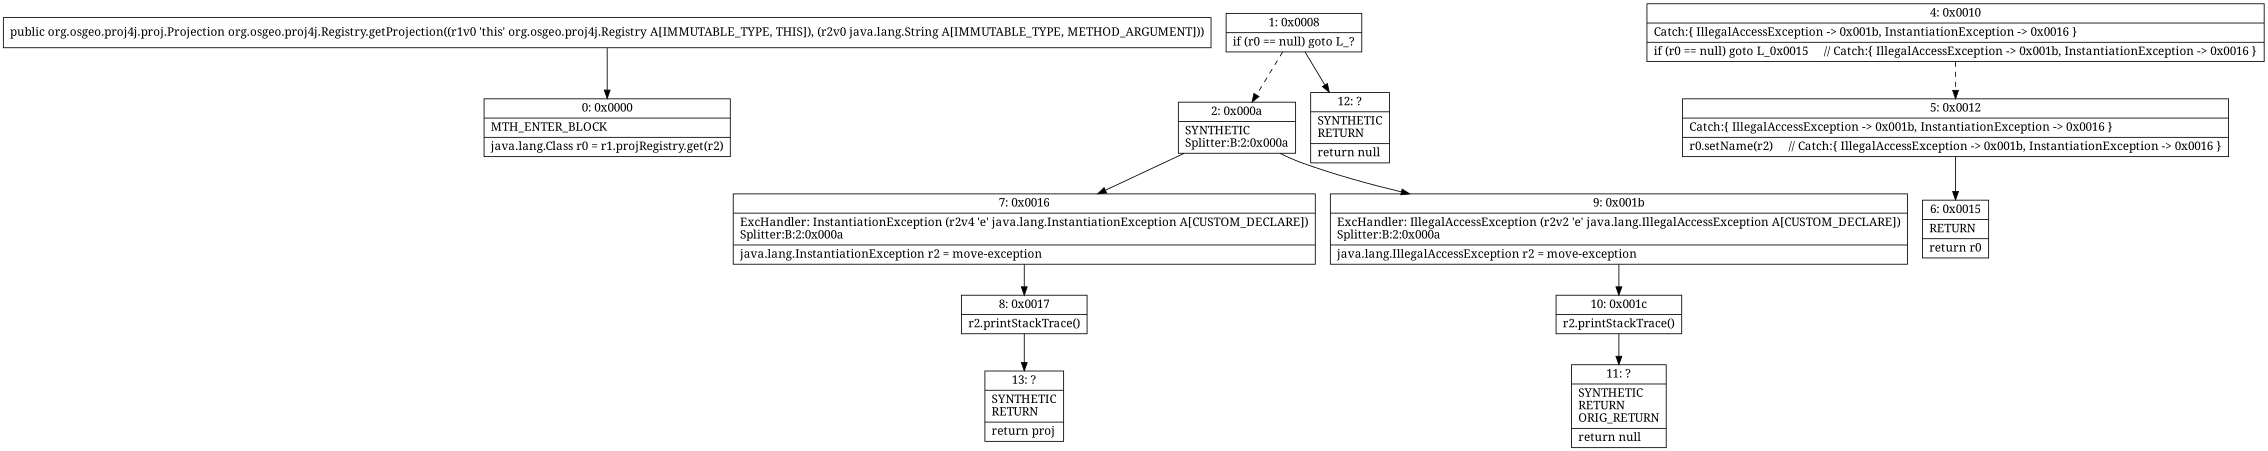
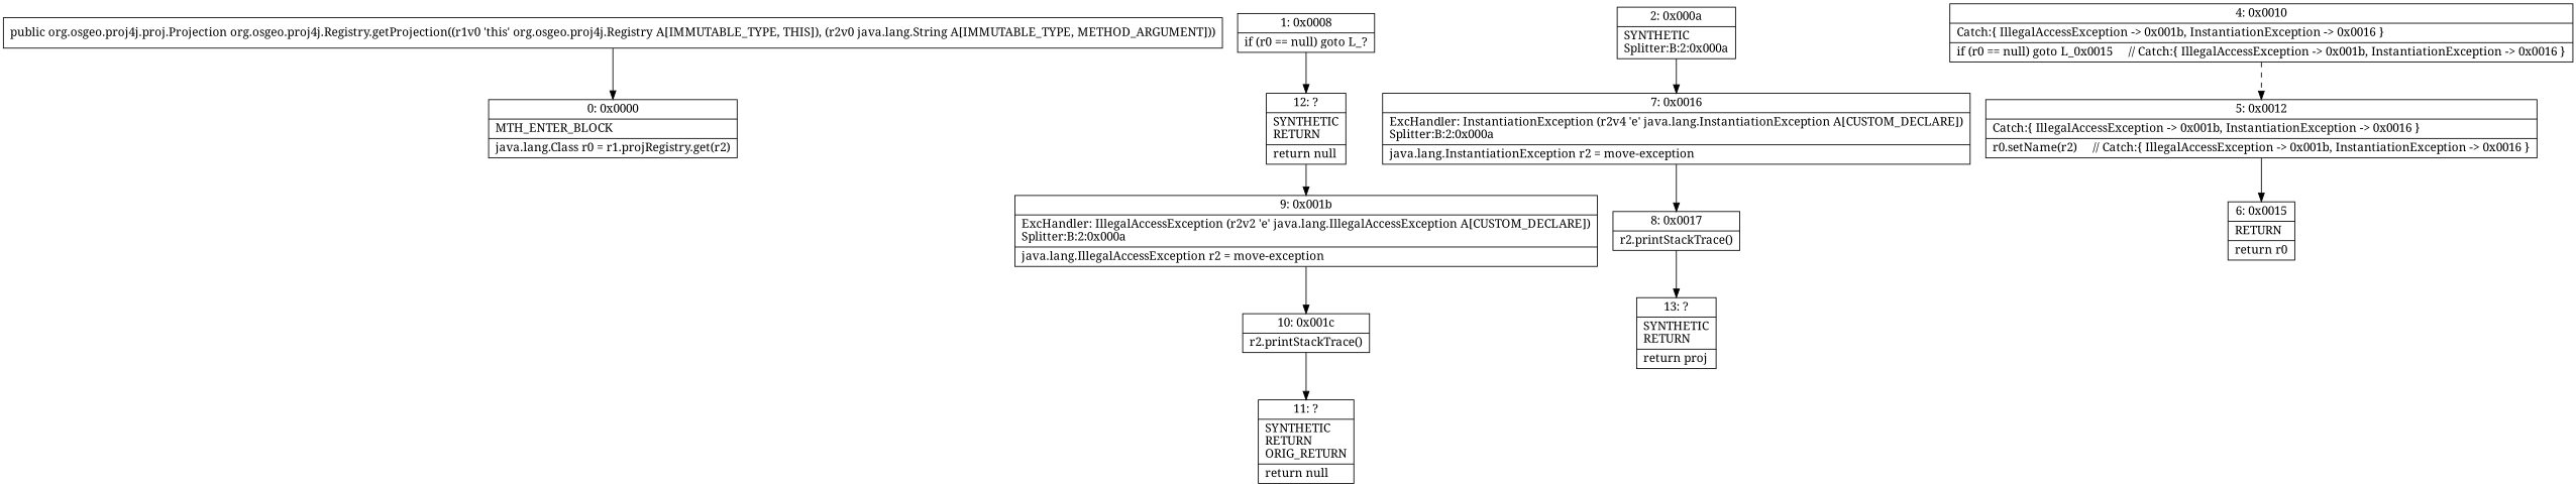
  digraph {
    fontname="Noto Serif"
    node [fontname="Noto Serif" shape=record]
    edge [fontname="Noto Serif"]
    n1 [label="{0\:\ 0x0000|MTH_ENTER_BLOCK\l|java.lang.Class r0 = r1.projRegistry.get(r2)\l}"]
    n2 [label="{1\:\ 0x0008|if (r0 == null) goto L_?\l}"]
    n3 [label="{2\:\ 0x000a|SYNTHETIC\lSplitter:B:2:0x000a\l}"]
    n4 [label="{12\:\ ?|SYNTHETIC\lRETURN\l|return null\l}"]
    n5 [label="{7\:\ 0x0016|ExcHandler: InstantiationException (r2v4 'e' java.lang.InstantiationException A[CUSTOM_DECLARE])\lSplitter:B:2:0x000a\l|java.lang.InstantiationException r2 = move\-exception\l}"]
    n6 [label="{9\:\ 0x001b|ExcHandler: IllegalAccessException (r2v2 'e' java.lang.IllegalAccessException A[CUSTOM_DECLARE])\lSplitter:B:2:0x000a\l|java.lang.IllegalAccessException r2 = move\-exception\l}"]
    n7 [label="{8\:\ 0x0017|r2.printStackTrace()\l}"]
    n8 [label="{10\:\ 0x001c|r2.printStackTrace()\l}"]
    n9 [label="{4\:\ 0x0010|Catch:\{ IllegalAccessException \-\> 0x001b, InstantiationException \-\> 0x0016 \}\l|if (r0 == null) goto L_0x0015     \/\/ Catch:\{ IllegalAccessException \-\> 0x001b, InstantiationException \-\> 0x0016 \}\l}"]
    n10 [label="{5\:\ 0x0012|Catch:\{ IllegalAccessException \-\> 0x001b, InstantiationException \-\> 0x0016 \}\l|r0.setName(r2)     \/\/ Catch:\{ IllegalAccessException \-\> 0x001b, InstantiationException \-\> 0x0016 \}\l}"]
    n11 [label="{6\:\ 0x0015|RETURN\l|return r0\l}"]
    n12 [label="{13\:\ ?|SYNTHETIC\lRETURN\l|return proj\l}"]
    n13 [label="{11\:\ ?|SYNTHETIC\lRETURN\lORIG_RETURN\l|return null\l}"]
    n14 [label="{public org.osgeo.proj4j.proj.Projection org.osgeo.proj4j.Registry.getProjection((r1v0 'this' org.osgeo.proj4j.Registry A[IMMUTABLE_TYPE, THIS]), (r2v0 java.lang.String A[IMMUTABLE_TYPE, METHOD_ARGUMENT])) }"]
-   n2 -> n3 [style=dashed]
    n2 -> n4
    n3 -> n5
-   n3 -> n6
+   n4 -> n6
    n5 -> n7
    n6 -> n8
    n7 -> n12
    n8 -> n13
    n9 -> n10 [style=dashed]
    n10 -> n11
    n14 -> n1
  }
